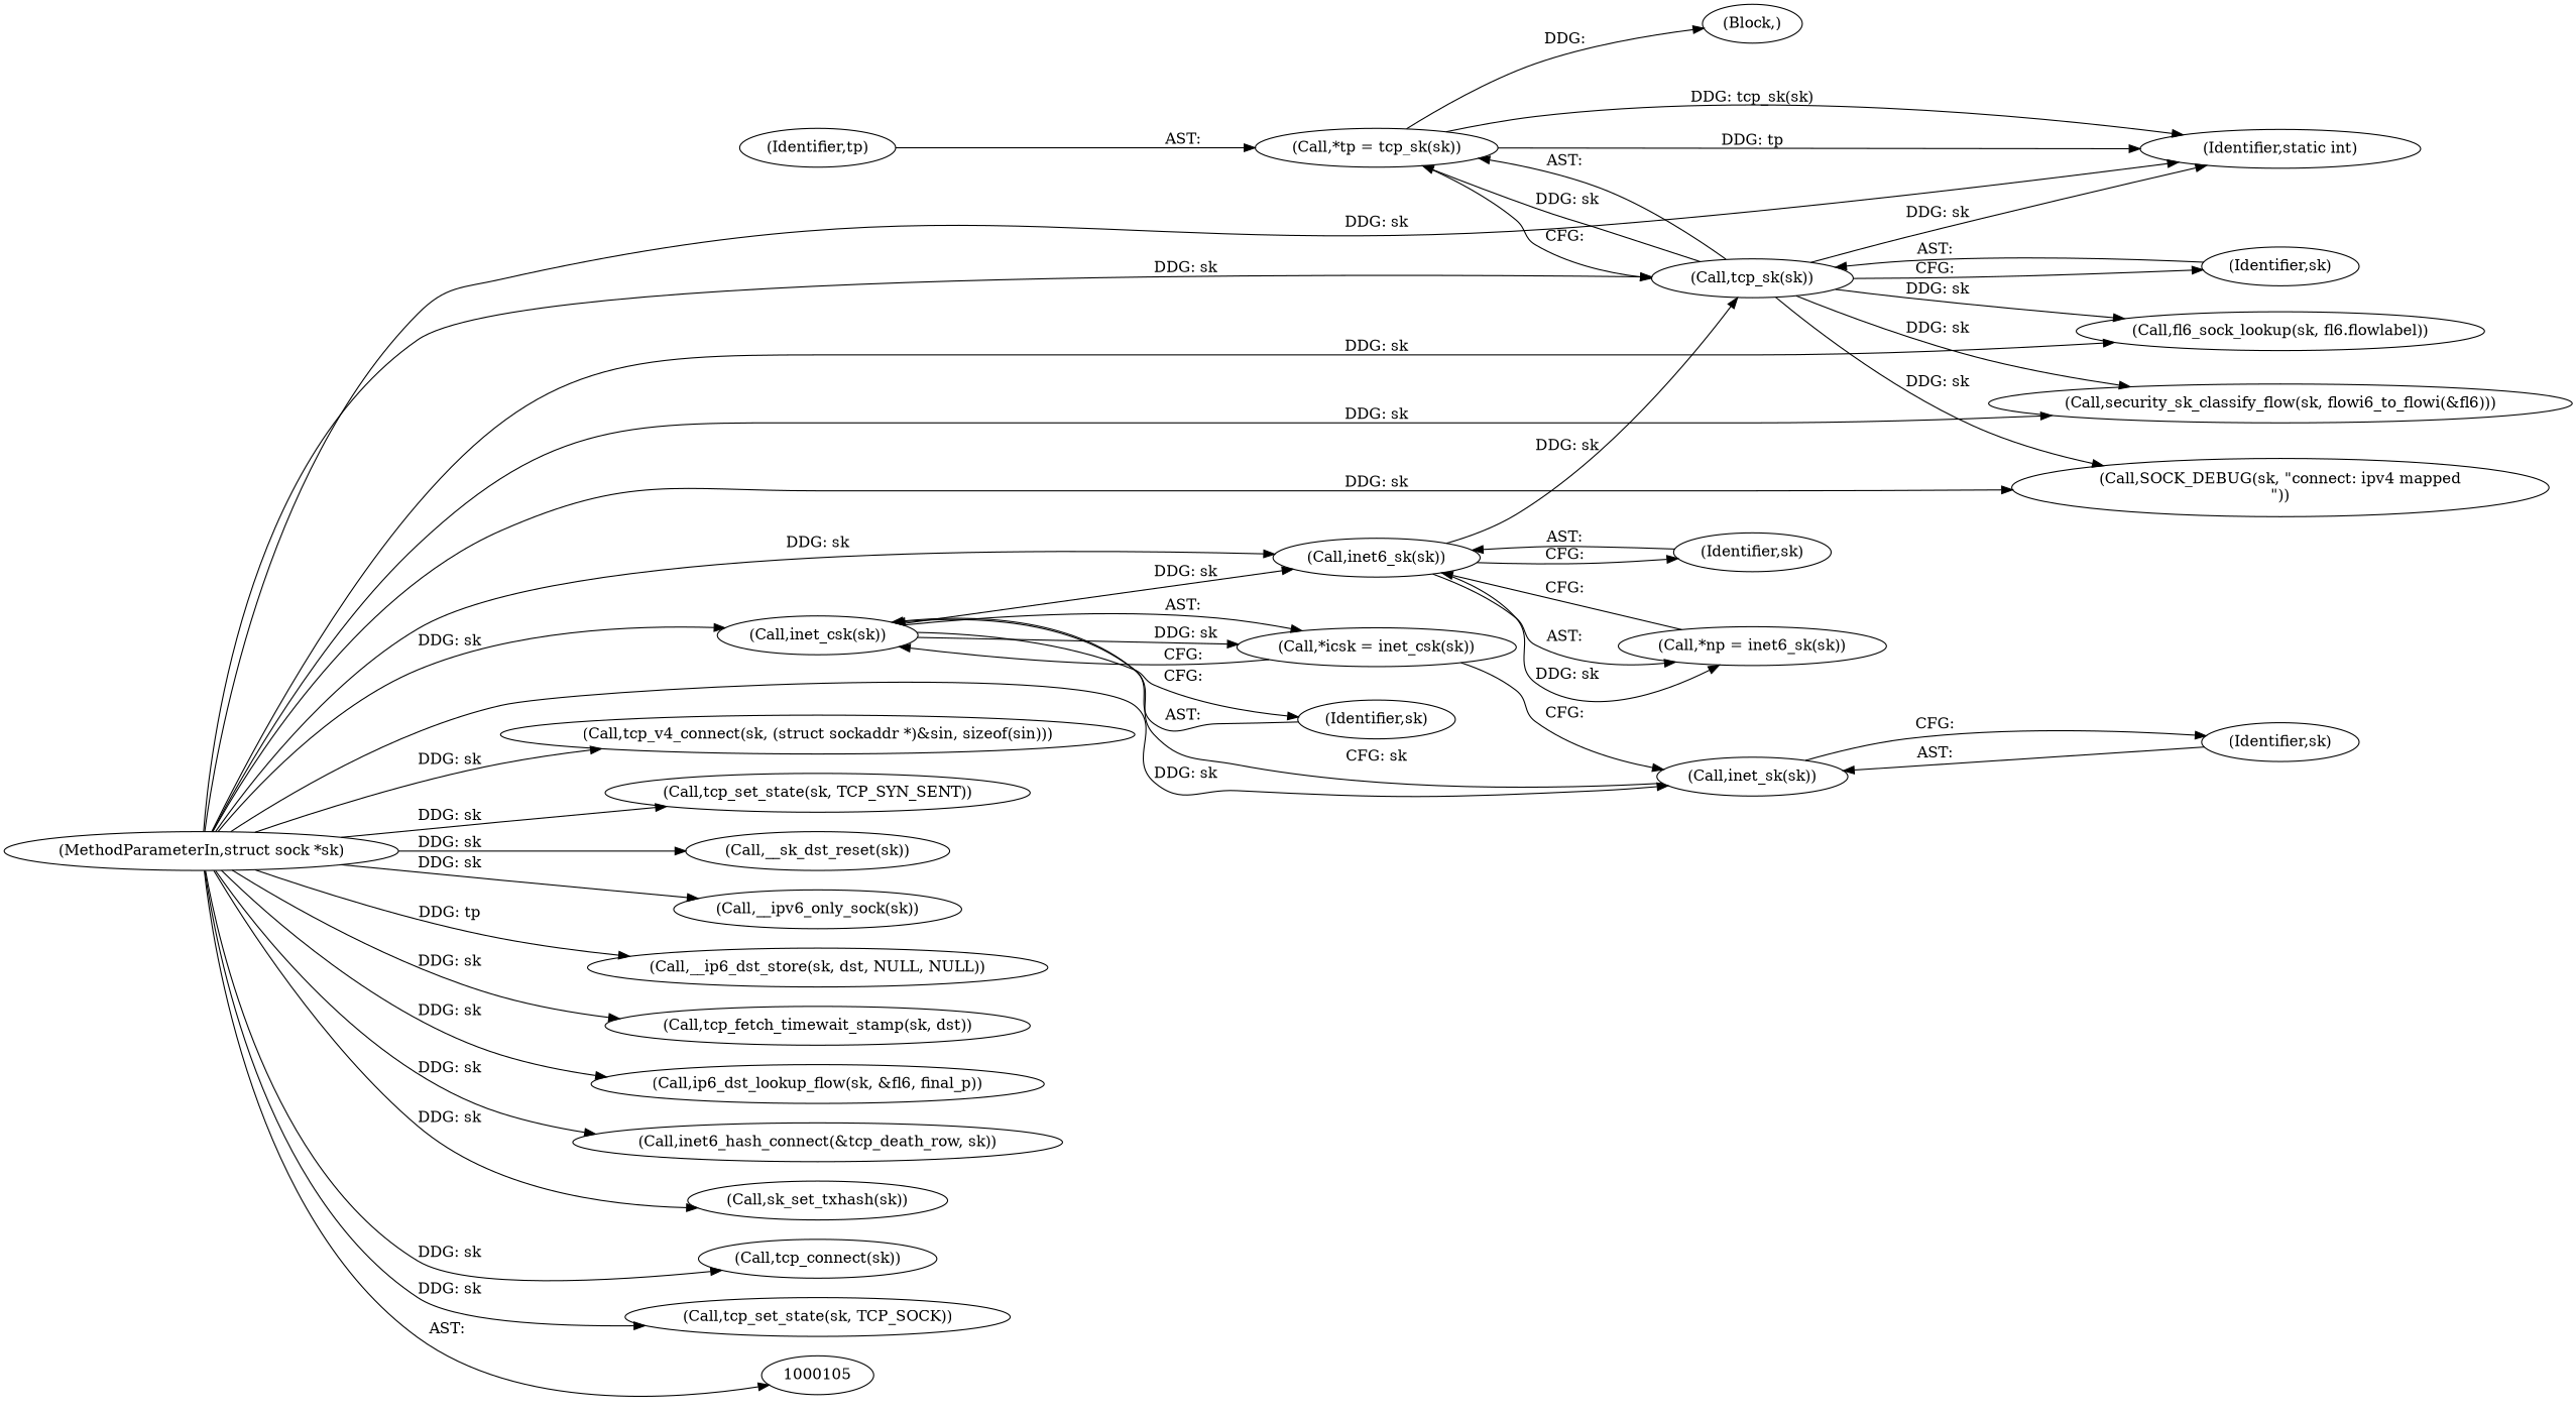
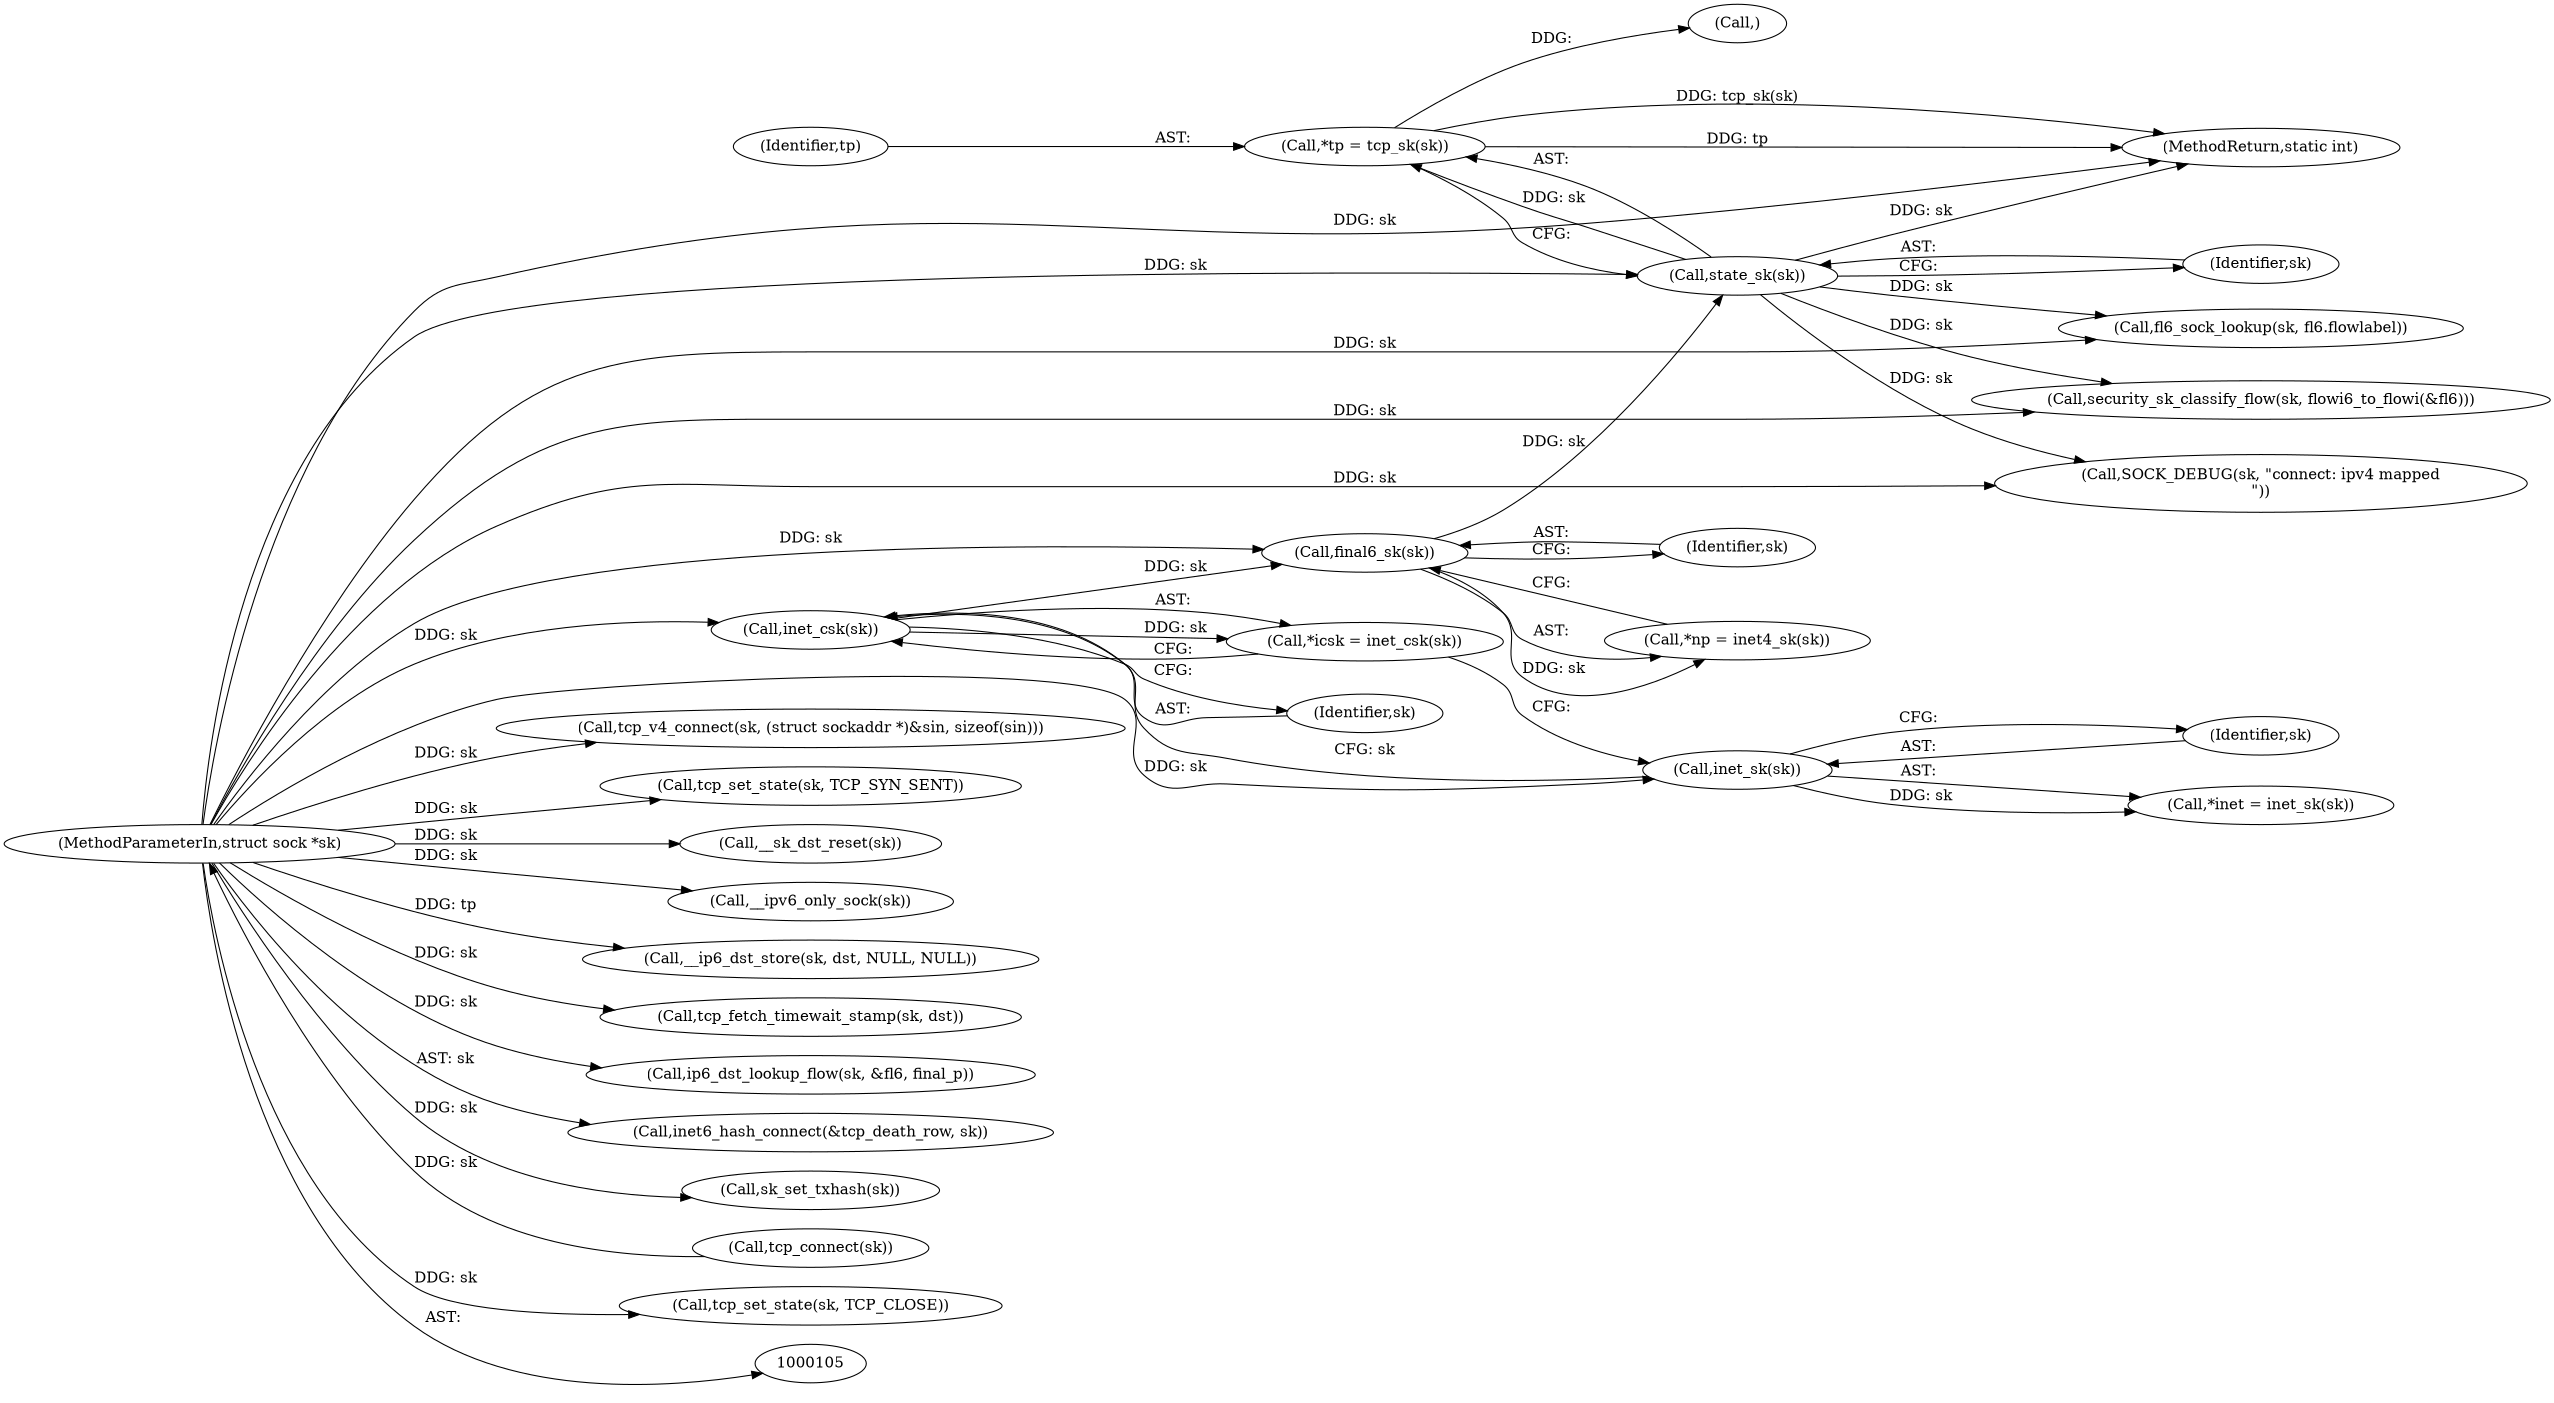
  digraph {
    rankdir=LR
    n1 [label="(Call,*tp = tcp_sk(sk))"]
-   n2 [label="(Call,tcp_sk(sk))"]
-   n3 [label="(Block,)"]
-   n4 [label="(Identifier,static int)"]
+   n2 [label="(Call,state_sk(sk))"]
+   n3 [label="(Call,)"]
+   n4 [label="(MethodReturn,static int)"]
    n5 [label="(Call,SOCK_DEBUG(sk, \"connect: ipv4 mapped\n\"))"]
    n6 [label="(Call,fl6_sock_lookup(sk, fl6.flowlabel))"]
    n7 [label="(Identifier,sk)"]
    n8 [label="(Call,security_sk_classify_flow(sk, flowi6_to_flowi(&fl6)))"]
-   n9 [label="(Call,inet6_sk(sk))"]
-   n10 [label="(Call,*np = inet6_sk(sk))"]
+   n9 [label="(Call,final6_sk(sk))"]
+   n10 [label="(Call,*np = inet4_sk(sk))"]
    n11 [label="(Identifier,sk)"]
    n12 [label="(Call,inet_csk(sk))"]
    n13 [label="(Identifier,sk)"]
    n14 [label="(Call,*icsk = inet_csk(sk))"]
    n15 [label="(Call,inet_sk(sk))"]
+   n16 [label="(Call,*inet = inet_sk(sk))"]
    n17 [label="(Identifier,sk)"]
    n18 [label="(MethodParameterIn,struct sock *sk)"]
    n19 [label="(Call,tcp_v4_connect(sk, (struct sockaddr *)&sin, sizeof(sin)))"]
    n20 [label="(Call,tcp_set_state(sk, TCP_SYN_SENT))"]
    n21 [label="(Call,__sk_dst_reset(sk))"]
    n22 [label="(Call,__ipv6_only_sock(sk))"]
    n23 [label="(Call,__ip6_dst_store(sk, dst, NULL, NULL))"]
    n24 [label="(Call,tcp_fetch_timewait_stamp(sk, dst))"]
    n25 [label="(Call,ip6_dst_lookup_flow(sk, &fl6, final_p))"]
    n26 [label="(Call,inet6_hash_connect(&tcp_death_row, sk))"]
    n27 [label="(Call,sk_set_txhash(sk))"]
    n28 [label="(Call,tcp_connect(sk))"]
-   n29 [label="(Call,tcp_set_state(sk, TCP_SOCK))"]
+   n29 [label="(Call,tcp_set_state(sk, TCP_CLOSE))"]
    1000105
    n31 [label="(Identifier,tp)"]
    n1 -> n2 [label="CFG: "]
    n1 -> n3 [label="DDG: "]
    n1 -> n4 [label="DDG: tcp_sk(sk)"]
    n1 -> n4 [label="DDG: tp"]
    n2 -> n1 [label="AST: "]
    n2 -> n1 [label="DDG: sk"]
    n2 -> n4 [label="DDG: sk"]
    n2 -> n5 [label="DDG: sk"]
    n2 -> n6 [label="DDG: sk"]
    n2 -> n7 [label="CFG: "]
    n2 -> n8 [label="DDG: sk"]
    n7 -> n2 [label="AST: "]
    n9 -> n2 [label="DDG: sk"]
    n9 -> n10 [label="AST: "]
    n9 -> n10 [label="DDG: sk"]
    n9 -> n11 [label="CFG: "]
    n10 -> n9 [label="CFG: "]
    n11 -> n9 [label="AST: "]
    n12 -> n9 [label="DDG: sk"]
    n12 -> n13 [label="CFG: "]
    n12 -> n14 [label="AST: "]
    n12 -> n14 [label="DDG: sk"]
    n13 -> n12 [label="AST: "]
    n14 -> n12 [label="CFG: "]
    n14 -> n15 [label="CFG: "]
    n15 -> n12 [label="CFG: sk"]
+   n15 -> n16 [label="AST: "]
+   n15 -> n16 [label="DDG: sk"]
    n15 -> n17 [label="CFG: "]
    n17 -> n15 [label="AST: "]
    n18 -> n2 [label="DDG: sk"]
    n18 -> n4 [label="DDG: sk"]
    n18 -> n5 [label="DDG: sk"]
    n18 -> n6 [label="DDG: sk"]
    n18 -> n8 [label="DDG: sk"]
    n18 -> n9 [label="DDG: sk"]
    n18 -> n12 [label="DDG: sk"]
    n18 -> n15 [label="DDG: sk"]
    n18 -> n19 [label="DDG: sk"]
    n18 -> n20 [label="DDG: sk"]
    n18 -> n21 [label="DDG: sk"]
    n18 -> n22 [label="DDG: sk"]
    n18 -> n23 [label="DDG: tp"]
    n18 -> n24 [label="DDG: sk"]
    n18 -> n25 [label="DDG: sk"]
-   n18 -> n26 [label="DDG: sk"]
+   n18 -> n26 [label="AST: sk"]
    n18 -> n27 [label="DDG: sk"]
-   n18 -> n28 [label="DDG: sk"]
+   n28 -> n18 [label="DDG: sk"]
    n18 -> n29 [label="DDG: sk"]
    n18 -> 1000105 [label="AST: "]
    n31 -> n1 [label="AST: "]
  }
